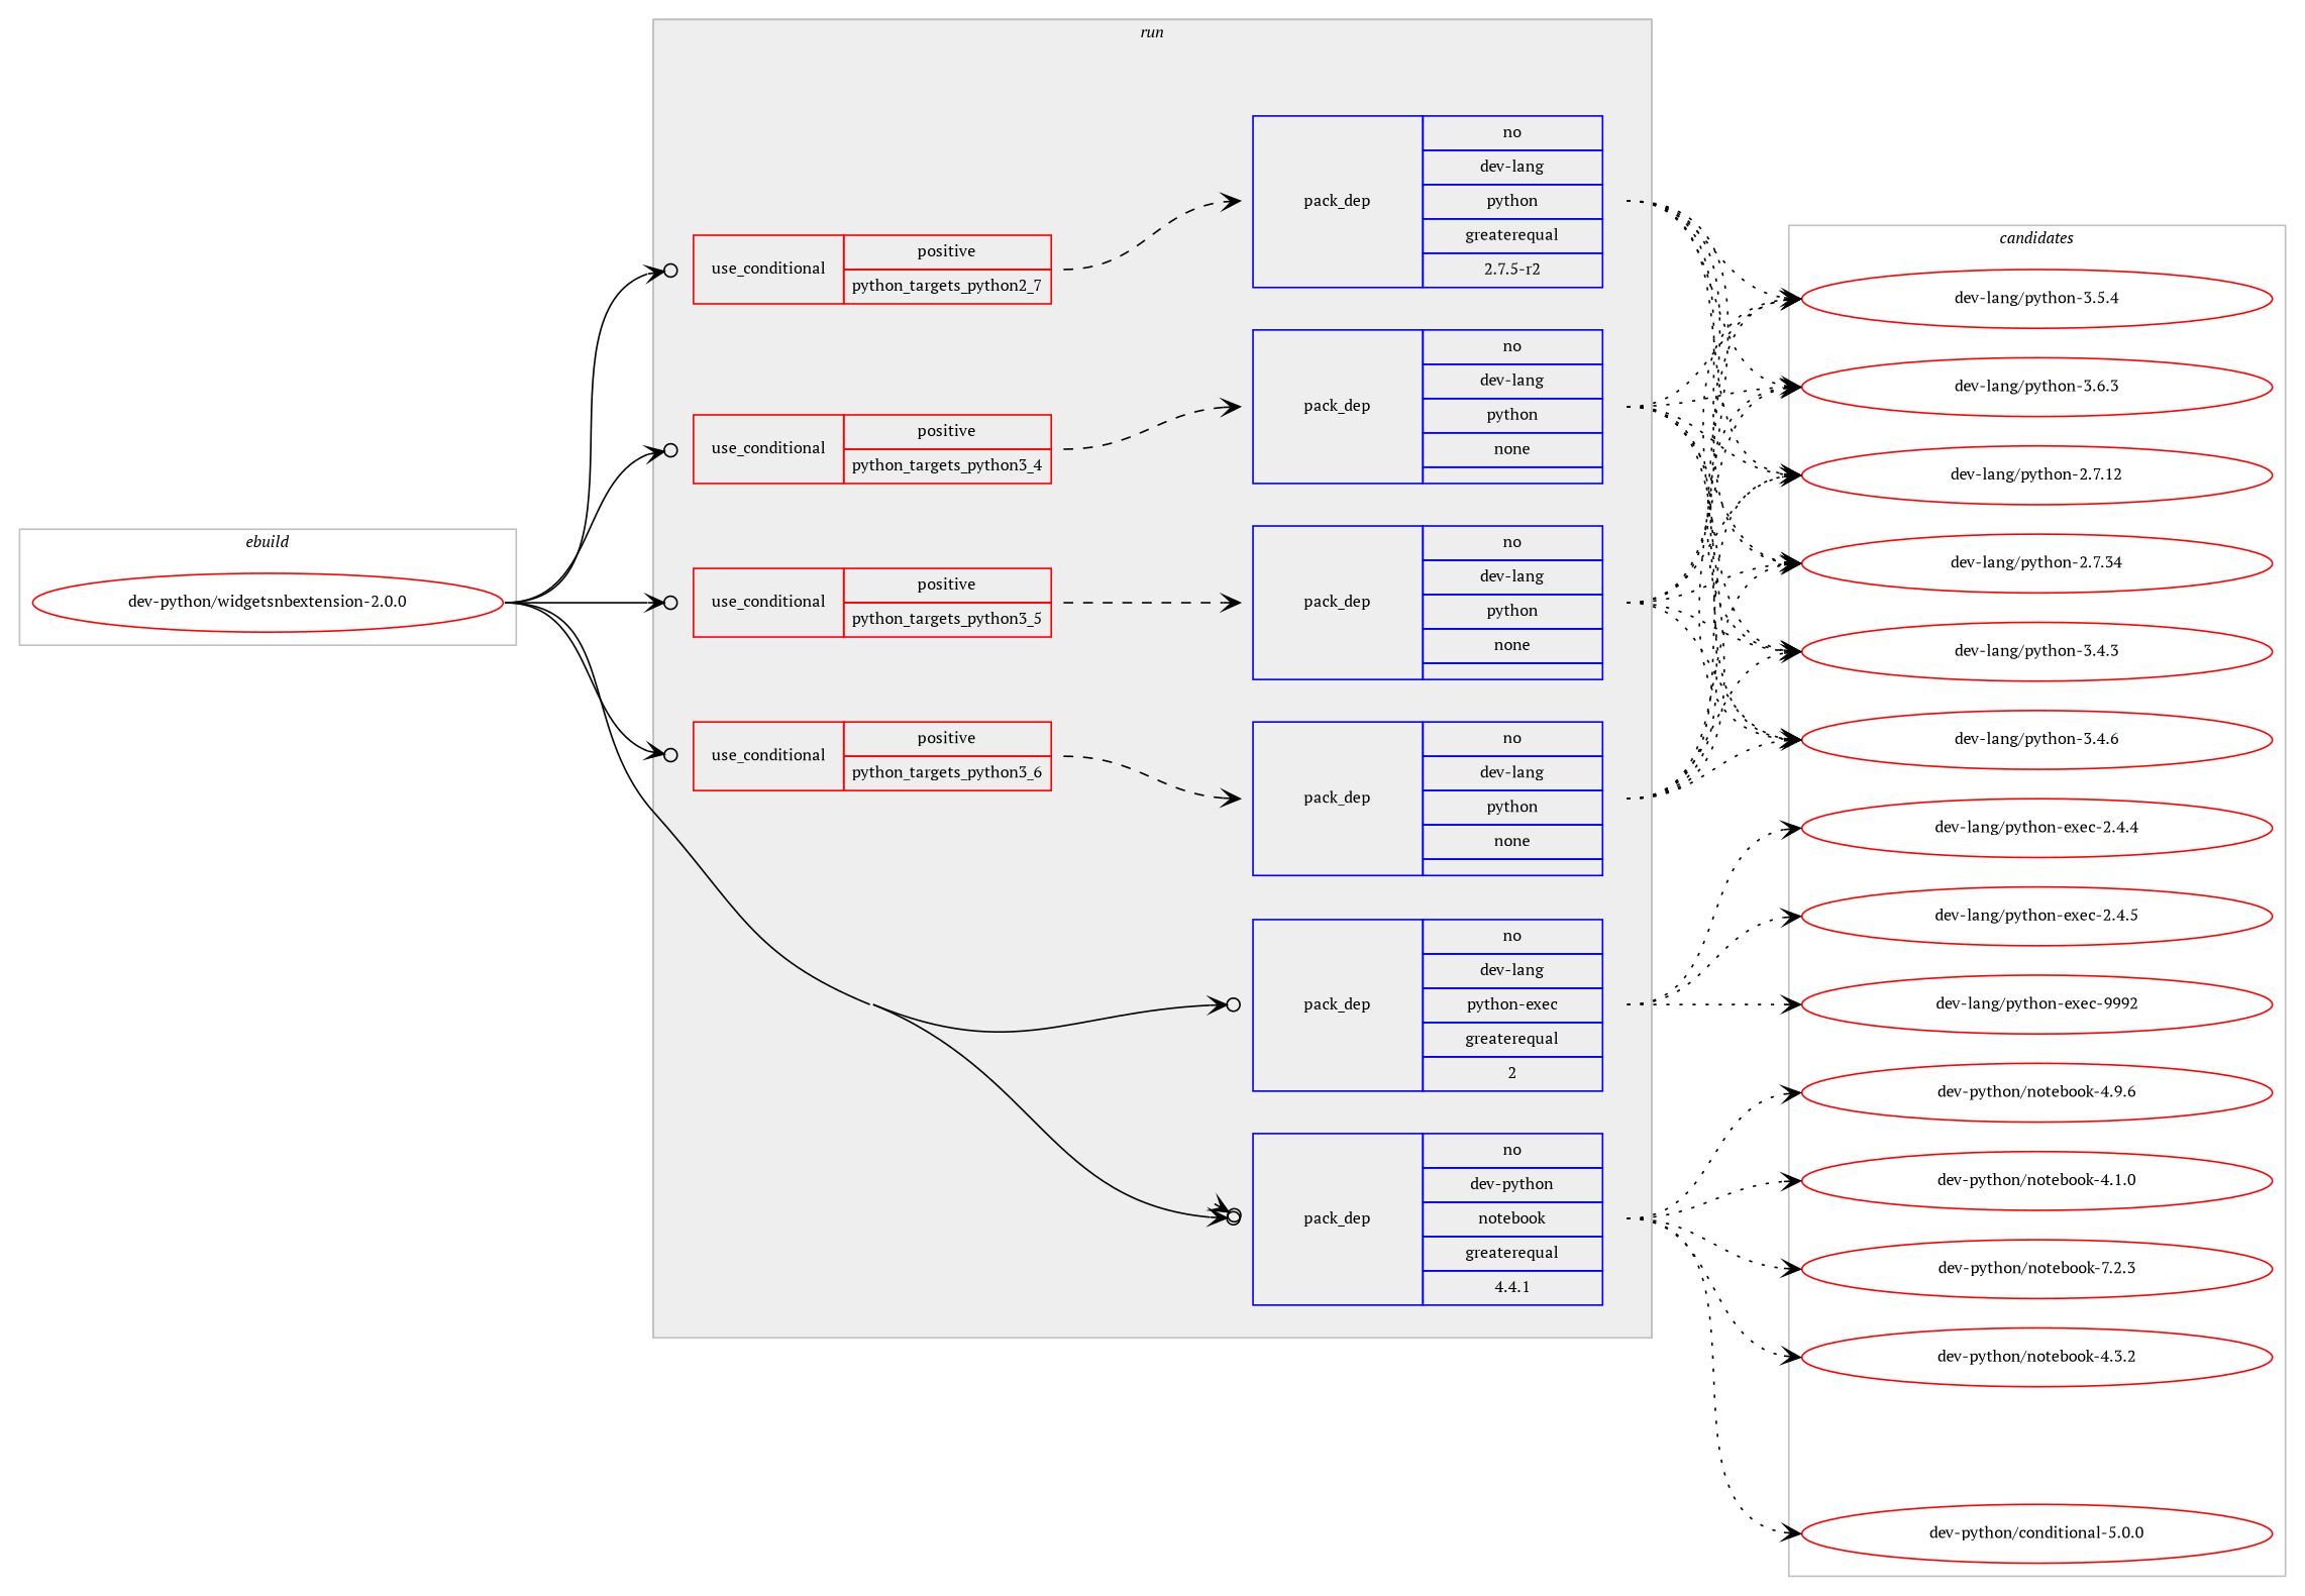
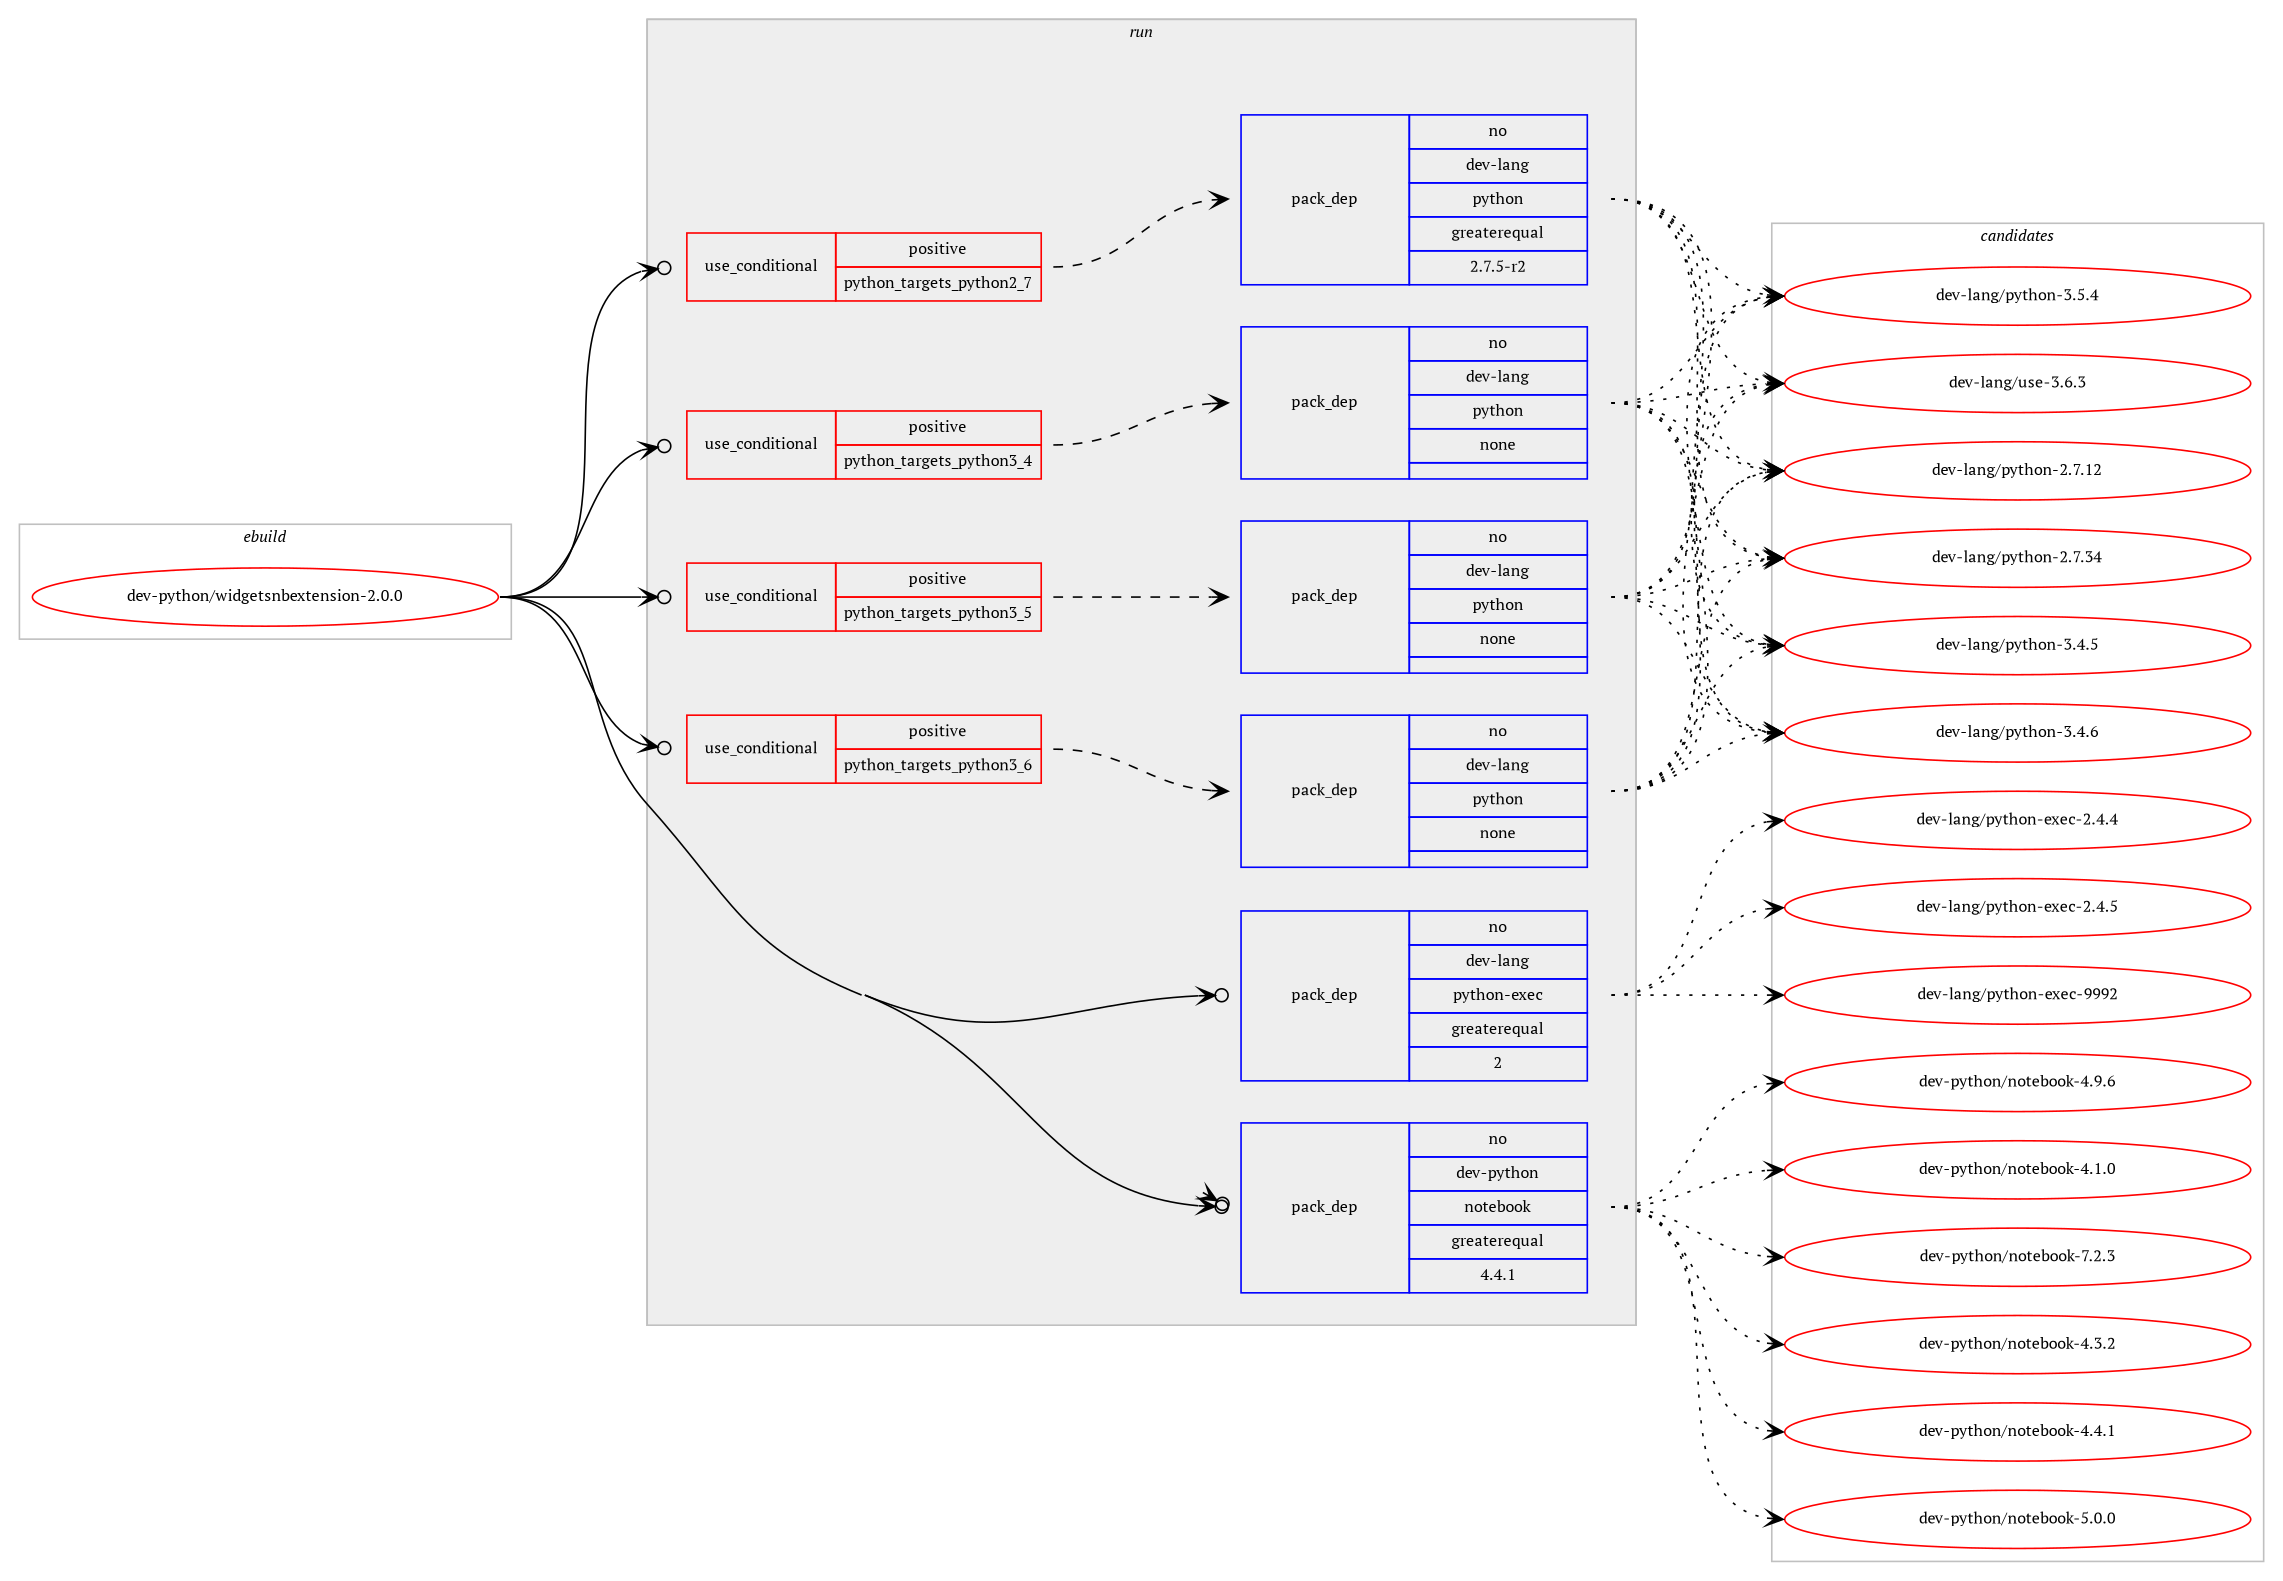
  digraph {
    compound=true
    concentrate=true
    fontname="PT Serif"
    fontsize=10
    newrank=true
    rankdir=LR
    ranksep=1.5
    node [color=red fontname="PT Serif" fontsize=10]
    edge [arrowhead=vee fontname="PT Serif" headport=w style=dotted tailport=e weight=100]
    n1 [label="dev-python/widgetsnbextension-2.0.0" width=4]
    n2 [color=blue label=<<TABLE BORDER="0" CELLBORDER="1" CELLSPACING="0" CELLPADDING="4" WIDTH="220"><TR><TD ROWSPAN="6" CELLPADDING="30">pack_dep</TD></TR><TR><TD WIDTH="110">no</TD></TR><TR><TD>dev-lang</TD></TR><TR><TD>python</TD></TR><TR><TD>greaterequal</TD></TR><TR><TD>2.7.5-r2</TD></TR></TABLE>> shape=none]
    n3 [label=<<TABLE BORDER="0" CELLBORDER="1" CELLSPACING="0" CELLPADDING="4"><TR><TD ROWSPAN="3" CELLPADDING="10">use_conditional</TD></TR><TR><TD>positive</TD></TR><TR><TD>python_targets_python2_7</TD></TR></TABLE>> shape=none]
    n4 [color=blue label=<<TABLE BORDER="0" CELLBORDER="1" CELLSPACING="0" CELLPADDING="4" WIDTH="220"><TR><TD ROWSPAN="6" CELLPADDING="30">pack_dep</TD></TR><TR><TD WIDTH="110">no</TD></TR><TR><TD>dev-lang</TD></TR><TR><TD>python</TD></TR><TR><TD>none</TD></TR><TR><TD></TD></TR></TABLE>> shape=none]
    n5 [label=<<TABLE BORDER="0" CELLBORDER="1" CELLSPACING="0" CELLPADDING="4"><TR><TD ROWSPAN="3" CELLPADDING="10">use_conditional</TD></TR><TR><TD>positive</TD></TR><TR><TD>python_targets_python3_4</TD></TR></TABLE>> shape=none]
    n6 [color=blue label=<<TABLE BORDER="0" CELLBORDER="1" CELLSPACING="0" CELLPADDING="4" WIDTH="220"><TR><TD ROWSPAN="6" CELLPADDING="30">pack_dep</TD></TR><TR><TD WIDTH="110">no</TD></TR><TR><TD>dev-lang</TD></TR><TR><TD>python</TD></TR><TR><TD>none</TD></TR><TR><TD></TD></TR></TABLE>> shape=none]
    n7 [label=<<TABLE BORDER="0" CELLBORDER="1" CELLSPACING="0" CELLPADDING="4"><TR><TD ROWSPAN="3" CELLPADDING="10">use_conditional</TD></TR><TR><TD>positive</TD></TR><TR><TD>python_targets_python3_5</TD></TR></TABLE>> shape=none]
    n8 [color=blue label=<<TABLE BORDER="0" CELLBORDER="1" CELLSPACING="0" CELLPADDING="4" WIDTH="220"><TR><TD ROWSPAN="6" CELLPADDING="30">pack_dep</TD></TR><TR><TD WIDTH="110">no</TD></TR><TR><TD>dev-lang</TD></TR><TR><TD>python</TD></TR><TR><TD>none</TD></TR><TR><TD></TD></TR></TABLE>> shape=none]
    n9 [label=<<TABLE BORDER="0" CELLBORDER="1" CELLSPACING="0" CELLPADDING="4"><TR><TD ROWSPAN="3" CELLPADDING="10">use_conditional</TD></TR><TR><TD>positive</TD></TR><TR><TD>python_targets_python3_6</TD></TR></TABLE>> shape=none]
    n10 [color=blue label=<<TABLE BORDER="0" CELLBORDER="1" CELLSPACING="0" CELLPADDING="4" WIDTH="220"><TR><TD ROWSPAN="6" CELLPADDING="30">pack_dep</TD></TR><TR><TD WIDTH="110">no</TD></TR><TR><TD>dev-lang</TD></TR><TR><TD>python-exec</TD></TR><TR><TD>greaterequal</TD></TR><TR><TD>2</TD></TR></TABLE>> shape=none]
    n11 [color=blue label=<<TABLE BORDER="0" CELLBORDER="1" CELLSPACING="0" CELLPADDING="4" WIDTH="220"><TR><TD ROWSPAN="6" CELLPADDING="30">pack_dep</TD></TR><TR><TD WIDTH="110">no</TD></TR><TR><TD>dev-python</TD></TR><TR><TD>notebook</TD></TR><TR><TD>greaterequal</TD></TR><TR><TD>4.4.1</TD></TR></TABLE>> shape=none]
    n12 [label="dev-lang/python-2.7.12" width=4]
    n13 [label="dev-lang/python-2.7.34" width=4]
-   n14 [label="dev-lang/python-3.4.3" width=4]
+   n14 [label="dev-lang/python-3.4.5" width=4]
    n15 [label="dev-lang/python-3.4.6" width=4]
    n16 [label="dev-lang/python-3.5.4" width=4]
-   n17 [label="dev-lang/python-3.6.3" width=4]
+   n17 [label="dev-lang/use-3.6.3" width=4]
    n18 [label="dev-lang/python-exec-2.4.4" width=4]
    n19 [label="dev-lang/python-exec-2.4.5" width=4]
    n20 [label="dev-lang/python-exec-9992" width=4]
    n21 [label="dev-python/notebook-4.9.6" width=4]
    n22 [label="dev-python/notebook-4.1.0" width=4]
    n23 [label="dev-python/notebook-7.2.3" width=4]
    n24 [label="dev-python/notebook-4.3.2" width=4]
-   n26 [label="dev-python/conditional-5.0.0" width=4]
+   n25 [label="dev-python/notebook-4.4.1" width=4]
+   n26 [label="dev-python/notebook-5.0.0" width=4]
    subgraph cluster_1 {
      color=gray
      label=<<i>ebuild</i>>
      rank=same
      n1
    }
    subgraph cluster_2 {
      color=gray
      label=<<i>dependencies</i>>
      subgraph cluster_3 {
        color=gray
        fillcolor="#eeeeee"
        label=<<i>compile</i>>
        style=filled
      }
      subgraph cluster_4 {
        color=gray
        fillcolor="#eeeeee"
        label=<<i>compile and run</i>>
        style=filled
        subgraph sub_5 {
          color=gray
          fillcolor="#eeeeee"
          label=<<i>compile and run</i>>
          style=filled
          n3
          subgraph sub_6 {
            color=gray
            fillcolor="#eeeeee"
            label=<<i>compile and run</i>>
            style=filled
            n2
          }
        }
        subgraph sub_7 {
          color=gray
          fillcolor="#eeeeee"
          label=<<i>compile and run</i>>
          style=filled
          n5
          subgraph sub_8 {
            color=gray
            fillcolor="#eeeeee"
            label=<<i>compile and run</i>>
            style=filled
            n4
          }
        }
        subgraph sub_9 {
          color=gray
          fillcolor="#eeeeee"
          label=<<i>compile and run</i>>
          style=filled
          n7
          subgraph sub_10 {
            color=gray
            fillcolor="#eeeeee"
            label=<<i>compile and run</i>>
            style=filled
            n6
          }
        }
        subgraph sub_11 {
          color=gray
          fillcolor="#eeeeee"
          label=<<i>compile and run</i>>
          style=filled
          n9
          subgraph sub_12 {
            color=gray
            fillcolor="#eeeeee"
            label=<<i>compile and run</i>>
            style=filled
            n8
          }
        }
        subgraph sub_13 {
          color=gray
          fillcolor="#eeeeee"
          label=<<i>compile and run</i>>
          style=filled
          n10
        }
        subgraph sub_14 {
          color=gray
          fillcolor="#eeeeee"
          label=<<i>compile and run</i>>
          style=filled
          n11
        }
      }
      subgraph cluster_15 {
        color=gray
        fillcolor="#eeeeee"
        label=<<i>run</i>>
        style=filled
      }
    }
    subgraph cluster_16 {
      color=gray
      label=<<i>candidates</i>>
      rank=same
      subgraph sub_17 {
        color=black
        label=<<i>candidates</i>>
        nodesep=1
        rank=same
        n12
        n13
        n14
        n15
        n16
        n17
      }
      subgraph sub_18 {
        color=black
        label=<<i>candidates</i>>
        nodesep=1
        rank=same
        n12
        n13
        n14
        n15
        n16
        n17
      }
      subgraph sub_19 {
        color=black
        label=<<i>candidates</i>>
        nodesep=1
        rank=same
        n12
        n13
        n14
        n15
        n16
        n17
      }
      subgraph sub_20 {
        color=black
        label=<<i>candidates</i>>
        nodesep=1
        rank=same
        n12
        n13
        n14
        n15
        n16
        n17
      }
      subgraph sub_21 {
        color=black
        label=<<i>candidates</i>>
        nodesep=1
        rank=same
        n18
        n19
        n20
      }
      subgraph sub_22 {
        color=black
        label=<<i>candidates</i>>
        nodesep=1
        rank=same
        n21
        n22
        n23
        n24
+       n25
        n26
      }
    }
    n1 -> n3 [arrowhead=odotvee style=solid weight=20]
    n1 -> n5 [arrowhead=odotvee style=solid weight=20]
    n1 -> n7 [arrowhead=odotvee style=solid weight=20]
    n1 -> n9 [arrowhead=odotvee style=solid weight=20]
    n1 -> n10 [arrowhead=odotvee style=solid weight=20]
    n1 -> n11 [arrowhead=odotvee style=solid weight=20]
    n2 -> n12
    n2 -> n13
    n2 -> n14
    n2 -> n15
    n2 -> n16
    n2 -> n17
    n3 -> n2 [style=dashed weight=20]
    n4 -> n12
    n4 -> n13
    n4 -> n14
    n4 -> n15
    n4 -> n16
    n4 -> n17
    n5 -> n4 [style=dashed weight=20]
    n6 -> n12
    n6 -> n13
    n6 -> n14
    n6 -> n15
    n6 -> n16
    n6 -> n17
    n7 -> n6 [style=dashed weight=20]
    n8 -> n12
    n8 -> n13
    n8 -> n14
    n8 -> n15
    n8 -> n16
    n8 -> n17
    n9 -> n8 [style=dashed weight=20]
    n10 -> n18
    n10 -> n19
    n10 -> n20
    n11 -> n21
    n11 -> n22
    n11 -> n23
    n11 -> n24
+   n11 -> n25
    n11 -> n26
  }
